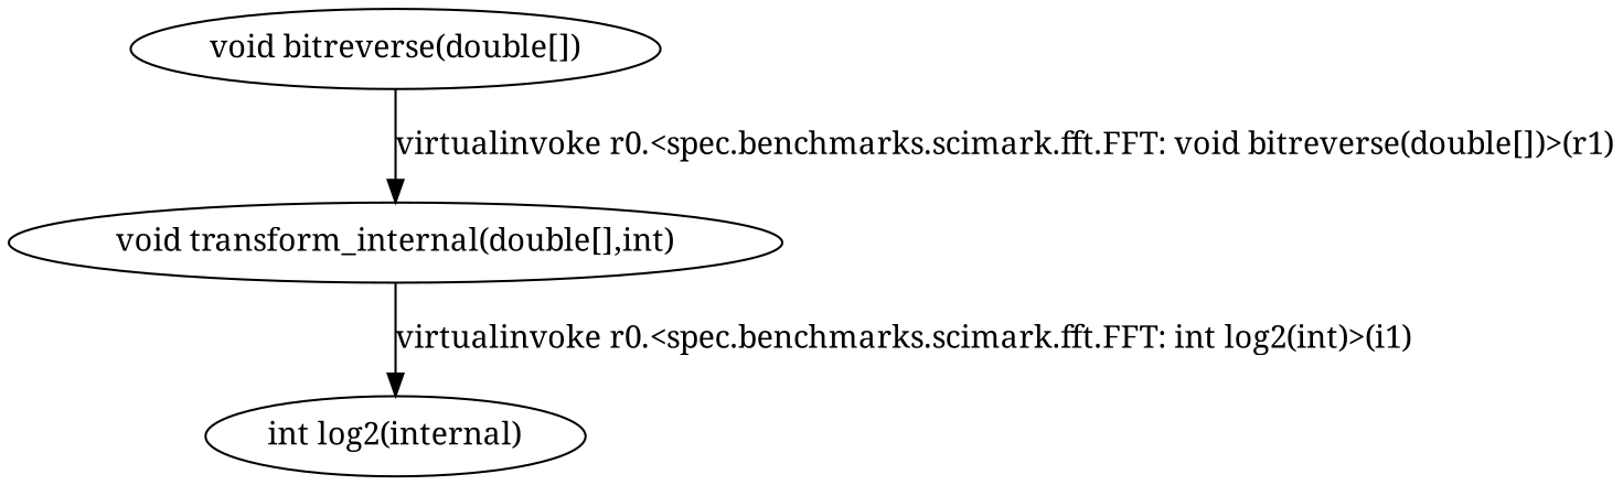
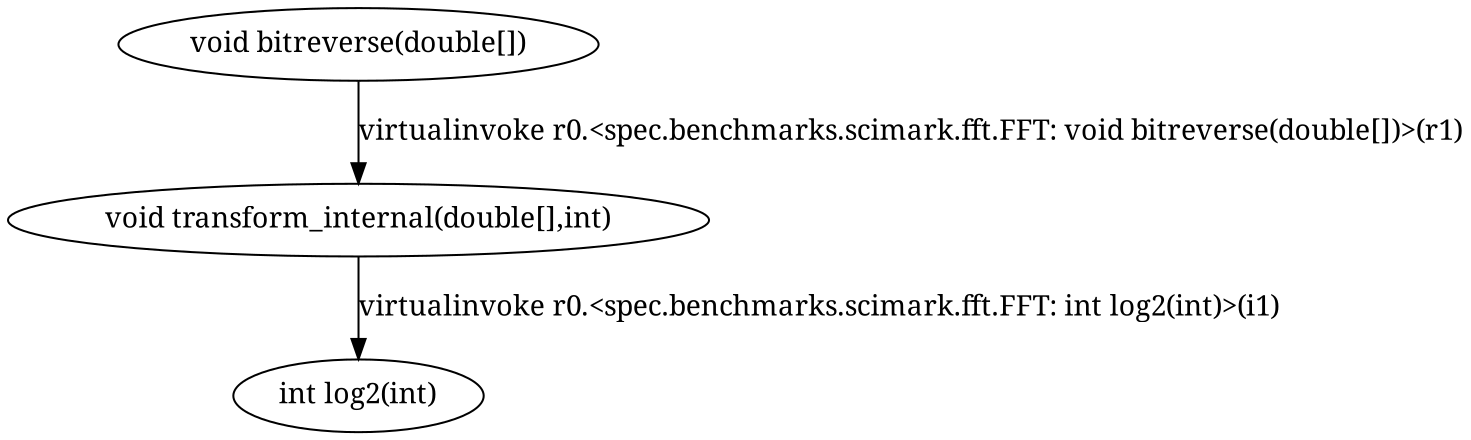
  digraph {
    fontname="Noto Serif"
    node [fontname="Noto Serif"]
    edge [fontname="Noto Serif"]
-   n1 [label="int log2(internal)"]
+   n1 [label="int log2(int)"]
    n2 [label="void bitreverse(double[])"]
    n3 [label="void transform_internal(double[],int)"]
    n2 -> n3 [label="virtualinvoke r0.<spec.benchmarks.scimark.fft.FFT: void bitreverse(double[])>(r1)"]
    n3 -> n1 [label="virtualinvoke r0.<spec.benchmarks.scimark.fft.FFT: int log2(int)>(i1)"]
  }
